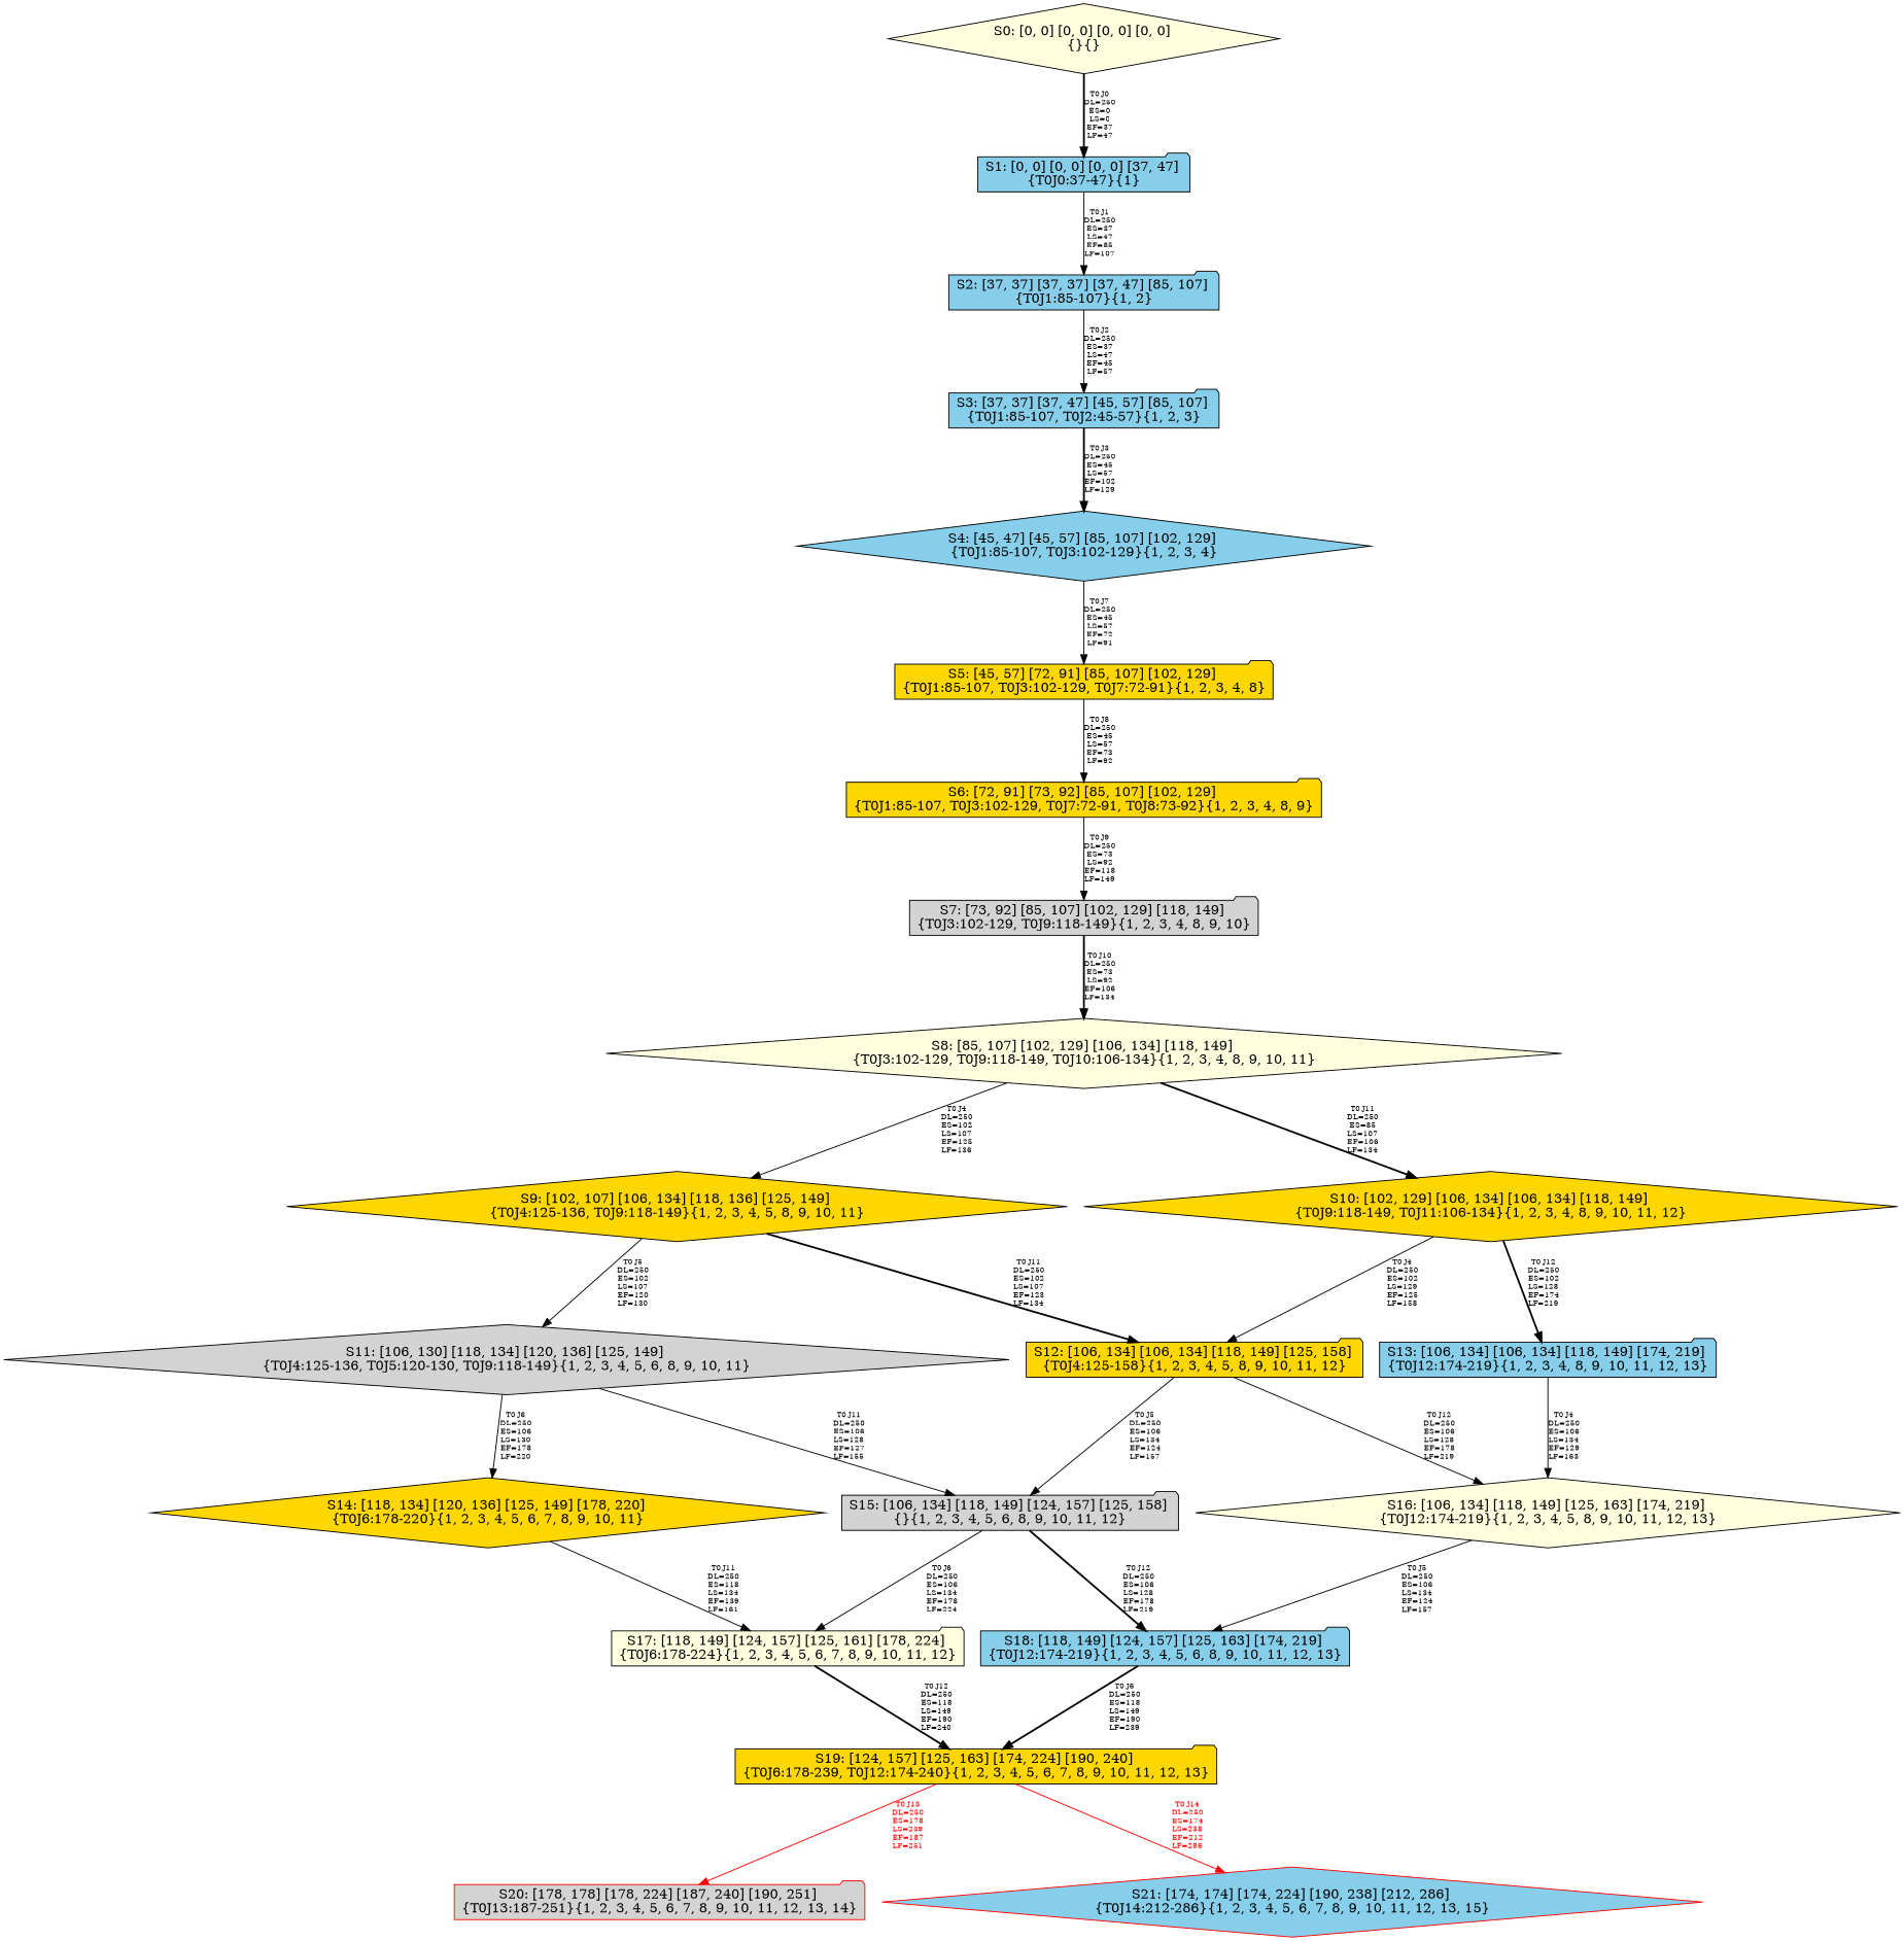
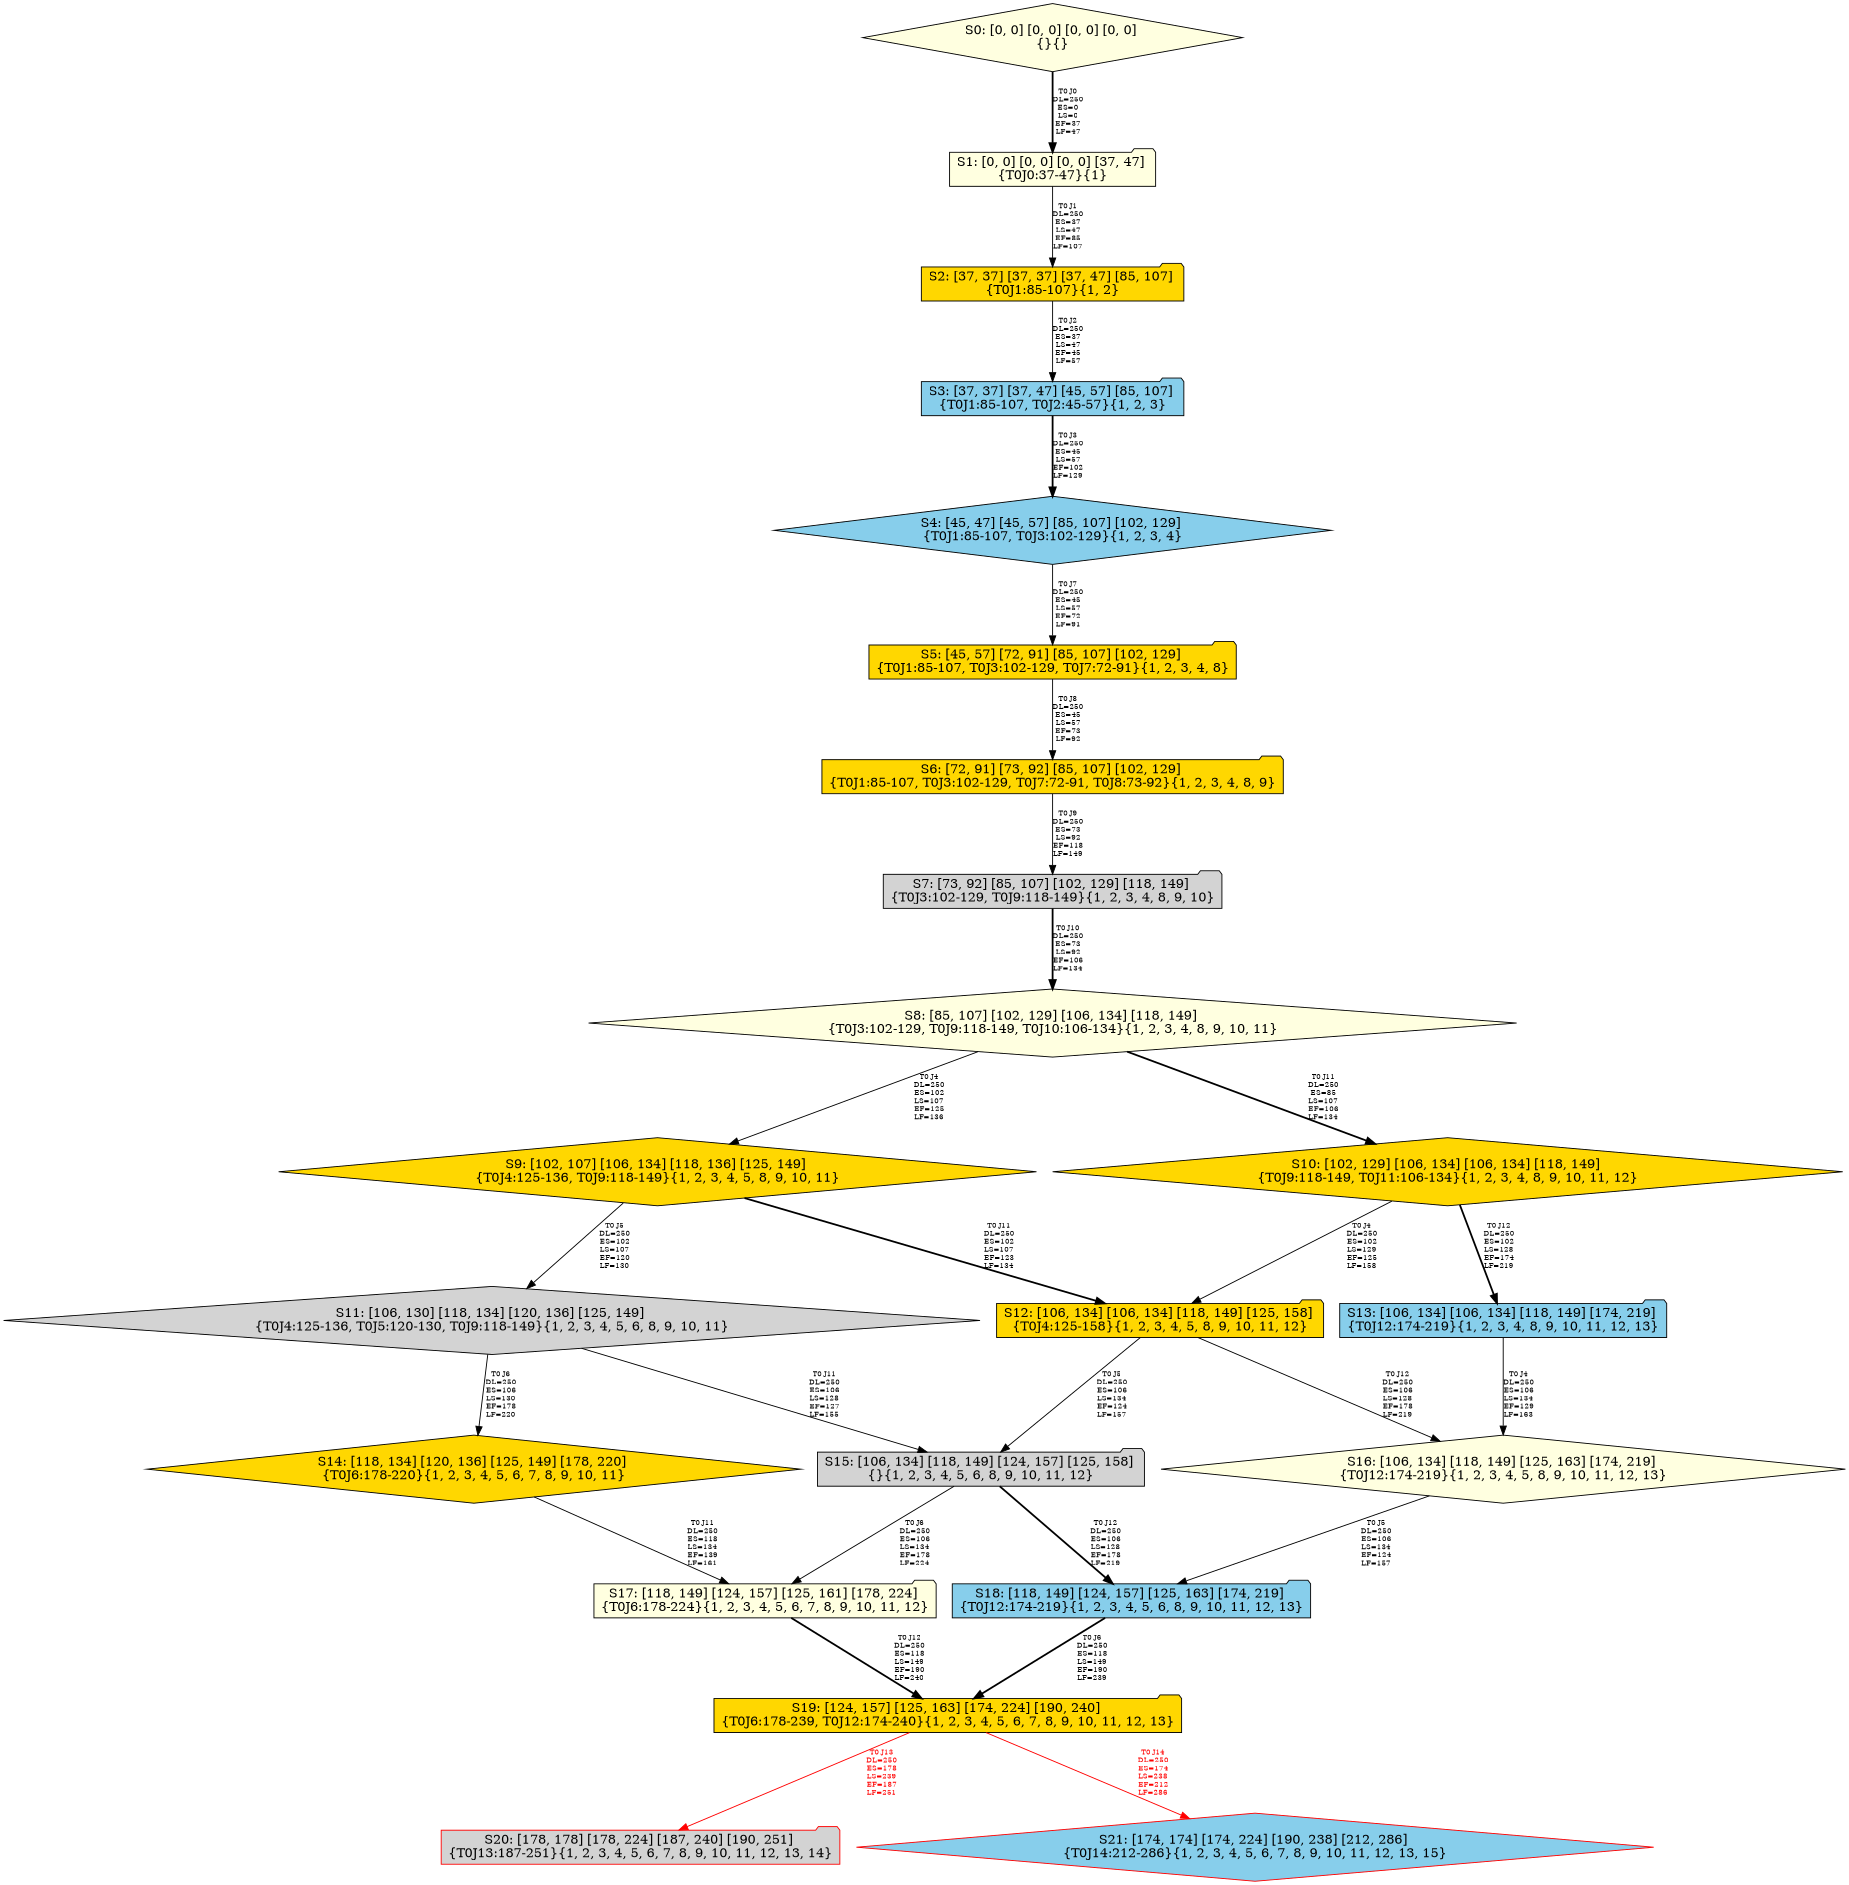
  digraph {
    node [fillcolor=gold shape=folder style=filled]
    edge [fontsize=8 style=solid]
    n1 [fillcolor=lightyellow label="S0: [0, 0] [0, 0] [0, 0] [0, 0] \n{}{}" shape=diamond]
-   n2 [fillcolor=skyblue label="S1: [0, 0] [0, 0] [0, 0] [37, 47] \n{T0J0:37-47}{1}"]
-   n3 [fillcolor=skyblue label="S2: [37, 37] [37, 37] [37, 47] [85, 107] \n{T0J1:85-107}{1, 2}"]
+   n2 [fillcolor=lightyellow label="S1: [0, 0] [0, 0] [0, 0] [37, 47] \n{T0J0:37-47}{1}"]
+   n3 [label="S2: [37, 37] [37, 37] [37, 47] [85, 107] \n{T0J1:85-107}{1, 2}"]
    n4 [fillcolor=skyblue label="S3: [37, 37] [37, 47] [45, 57] [85, 107] \n{T0J1:85-107, T0J2:45-57}{1, 2, 3}"]
    n5 [fillcolor=skyblue label="S4: [45, 47] [45, 57] [85, 107] [102, 129] \n{T0J1:85-107, T0J3:102-129}{1, 2, 3, 4}" shape=diamond]
    n6 [label="S5: [45, 57] [72, 91] [85, 107] [102, 129] \n{T0J1:85-107, T0J3:102-129, T0J7:72-91}{1, 2, 3, 4, 8}"]
    n7 [label="S6: [72, 91] [73, 92] [85, 107] [102, 129] \n{T0J1:85-107, T0J3:102-129, T0J7:72-91, T0J8:73-92}{1, 2, 3, 4, 8, 9}"]
    n8 [fillcolor=lightgrey label="S7: [73, 92] [85, 107] [102, 129] [118, 149] \n{T0J3:102-129, T0J9:118-149}{1, 2, 3, 4, 8, 9, 10}"]
    n9 [fillcolor=lightyellow label="S8: [85, 107] [102, 129] [106, 134] [118, 149] \n{T0J3:102-129, T0J9:118-149, T0J10:106-134}{1, 2, 3, 4, 8, 9, 10, 11}" shape=diamond]
    n10 [label="S9: [102, 107] [106, 134] [118, 136] [125, 149] \n{T0J4:125-136, T0J9:118-149}{1, 2, 3, 4, 5, 8, 9, 10, 11}" shape=diamond]
    n11 [label="S10: [102, 129] [106, 134] [106, 134] [118, 149] \n{T0J9:118-149, T0J11:106-134}{1, 2, 3, 4, 8, 9, 10, 11, 12}" shape=diamond]
    n12 [fillcolor=lightgrey label="S11: [106, 130] [118, 134] [120, 136] [125, 149] \n{T0J4:125-136, T0J5:120-130, T0J9:118-149}{1, 2, 3, 4, 5, 6, 8, 9, 10, 11}" shape=diamond]
    n13 [label="S12: [106, 134] [106, 134] [118, 149] [125, 158] \n{T0J4:125-158}{1, 2, 3, 4, 5, 8, 9, 10, 11, 12}"]
    n14 [fillcolor=skyblue label="S13: [106, 134] [106, 134] [118, 149] [174, 219] \n{T0J12:174-219}{1, 2, 3, 4, 8, 9, 10, 11, 12, 13}"]
    n15 [label="S14: [118, 134] [120, 136] [125, 149] [178, 220] \n{T0J6:178-220}{1, 2, 3, 4, 5, 6, 7, 8, 9, 10, 11}" shape=diamond]
    n16 [fillcolor=lightgrey label="S15: [106, 134] [118, 149] [124, 157] [125, 158] \n{}{1, 2, 3, 4, 5, 6, 8, 9, 10, 11, 12}"]
    n17 [fillcolor=lightyellow label="S16: [106, 134] [118, 149] [125, 163] [174, 219] \n{T0J12:174-219}{1, 2, 3, 4, 5, 8, 9, 10, 11, 12, 13}" shape=diamond]
    n18 [fillcolor=lightyellow label="S17: [118, 149] [124, 157] [125, 161] [178, 224] \n{T0J6:178-224}{1, 2, 3, 4, 5, 6, 7, 8, 9, 10, 11, 12}"]
    n19 [fillcolor=skyblue label="S18: [118, 149] [124, 157] [125, 163] [174, 219] \n{T0J12:174-219}{1, 2, 3, 4, 5, 6, 8, 9, 10, 11, 12, 13}"]
    n20 [label="S19: [124, 157] [125, 163] [174, 224] [190, 240] \n{T0J6:178-239, T0J12:174-240}{1, 2, 3, 4, 5, 6, 7, 8, 9, 10, 11, 12, 13}"]
    n21 [color=Red fillcolor=lightgrey label="S20: [178, 178] [178, 224] [187, 240] [190, 251] \n{T0J13:187-251}{1, 2, 3, 4, 5, 6, 7, 8, 9, 10, 11, 12, 13, 14}"]
    n22 [color=Red fillcolor=skyblue label="S21: [174, 174] [174, 224] [190, 238] [212, 286] \n{T0J14:212-286}{1, 2, 3, 4, 5, 6, 7, 8, 9, 10, 11, 12, 13, 15}" shape=diamond]
    n1 -> n2 [label="T0 J0\nDL=250\nES=0\nLS=0\nEF=37\nLF=47" style=bold]
    n2 -> n3 [label="T0 J1\nDL=250\nES=37\nLS=47\nEF=85\nLF=107"]
    n3 -> n4 [label="T0 J2\nDL=250\nES=37\nLS=47\nEF=45\nLF=57"]
    n4 -> n5 [label="T0 J3\nDL=250\nES=45\nLS=57\nEF=102\nLF=129" style=bold]
    n5 -> n6 [label="T0 J7\nDL=250\nES=45\nLS=57\nEF=72\nLF=91"]
    n6 -> n7 [label="T0 J8\nDL=250\nES=45\nLS=57\nEF=73\nLF=92"]
    n7 -> n8 [label="T0 J9\nDL=250\nES=73\nLS=92\nEF=118\nLF=149"]
    n8 -> n9 [label="T0 J10\nDL=250\nES=73\nLS=92\nEF=106\nLF=134" style=bold]
    n9 -> n10 [label="T0 J4\nDL=250\nES=102\nLS=107\nEF=125\nLF=136"]
    n9 -> n11 [label="T0 J11\nDL=250\nES=85\nLS=107\nEF=106\nLF=134" style=bold]
    n10 -> n12 [label="T0 J5\nDL=250\nES=102\nLS=107\nEF=120\nLF=130"]
    n10 -> n13 [label="T0 J11\nDL=250\nES=102\nLS=107\nEF=123\nLF=134" style=bold]
    n11 -> n13 [label="T0 J4\nDL=250\nES=102\nLS=129\nEF=125\nLF=158"]
    n11 -> n14 [label="T0 J12\nDL=250\nES=102\nLS=128\nEF=174\nLF=219" style=bold]
    n12 -> n15 [label="T0 J6\nDL=250\nES=106\nLS=130\nEF=178\nLF=220"]
    n12 -> n16 [label="T0 J11\nDL=250\nES=106\nLS=128\nEF=127\nLF=155"]
    n13 -> n16 [label="T0 J5\nDL=250\nES=106\nLS=134\nEF=124\nLF=157"]
    n13 -> n17 [label="T0 J12\nDL=250\nES=106\nLS=128\nEF=178\nLF=219"]
    n14 -> n17 [label="T0 J4\nDL=250\nES=106\nLS=134\nEF=129\nLF=163"]
    n15 -> n18 [label="T0 J11\nDL=250\nES=118\nLS=134\nEF=139\nLF=161"]
    n16 -> n18 [label="T0 J6\nDL=250\nES=106\nLS=134\nEF=178\nLF=224"]
    n16 -> n19 [label="T0 J12\nDL=250\nES=106\nLS=128\nEF=178\nLF=219" style=bold]
    n17 -> n19 [label="T0 J5\nDL=250\nES=106\nLS=134\nEF=124\nLF=157"]
    n18 -> n20 [label="T0 J12\nDL=250\nES=118\nLS=149\nEF=190\nLF=240" style=bold]
    n19 -> n20 [label="T0 J6\nDL=250\nES=118\nLS=149\nEF=190\nLF=239" style=bold]
    n20 -> n21 [color=Red fontcolor=Red label="T0 J13\nDL=250\nES=178\nLS=239\nEF=187\nLF=251"]
    n20 -> n22 [color=Red fontcolor=Red label="T0 J14\nDL=250\nES=174\nLS=238\nEF=212\nLF=286"]
  }
